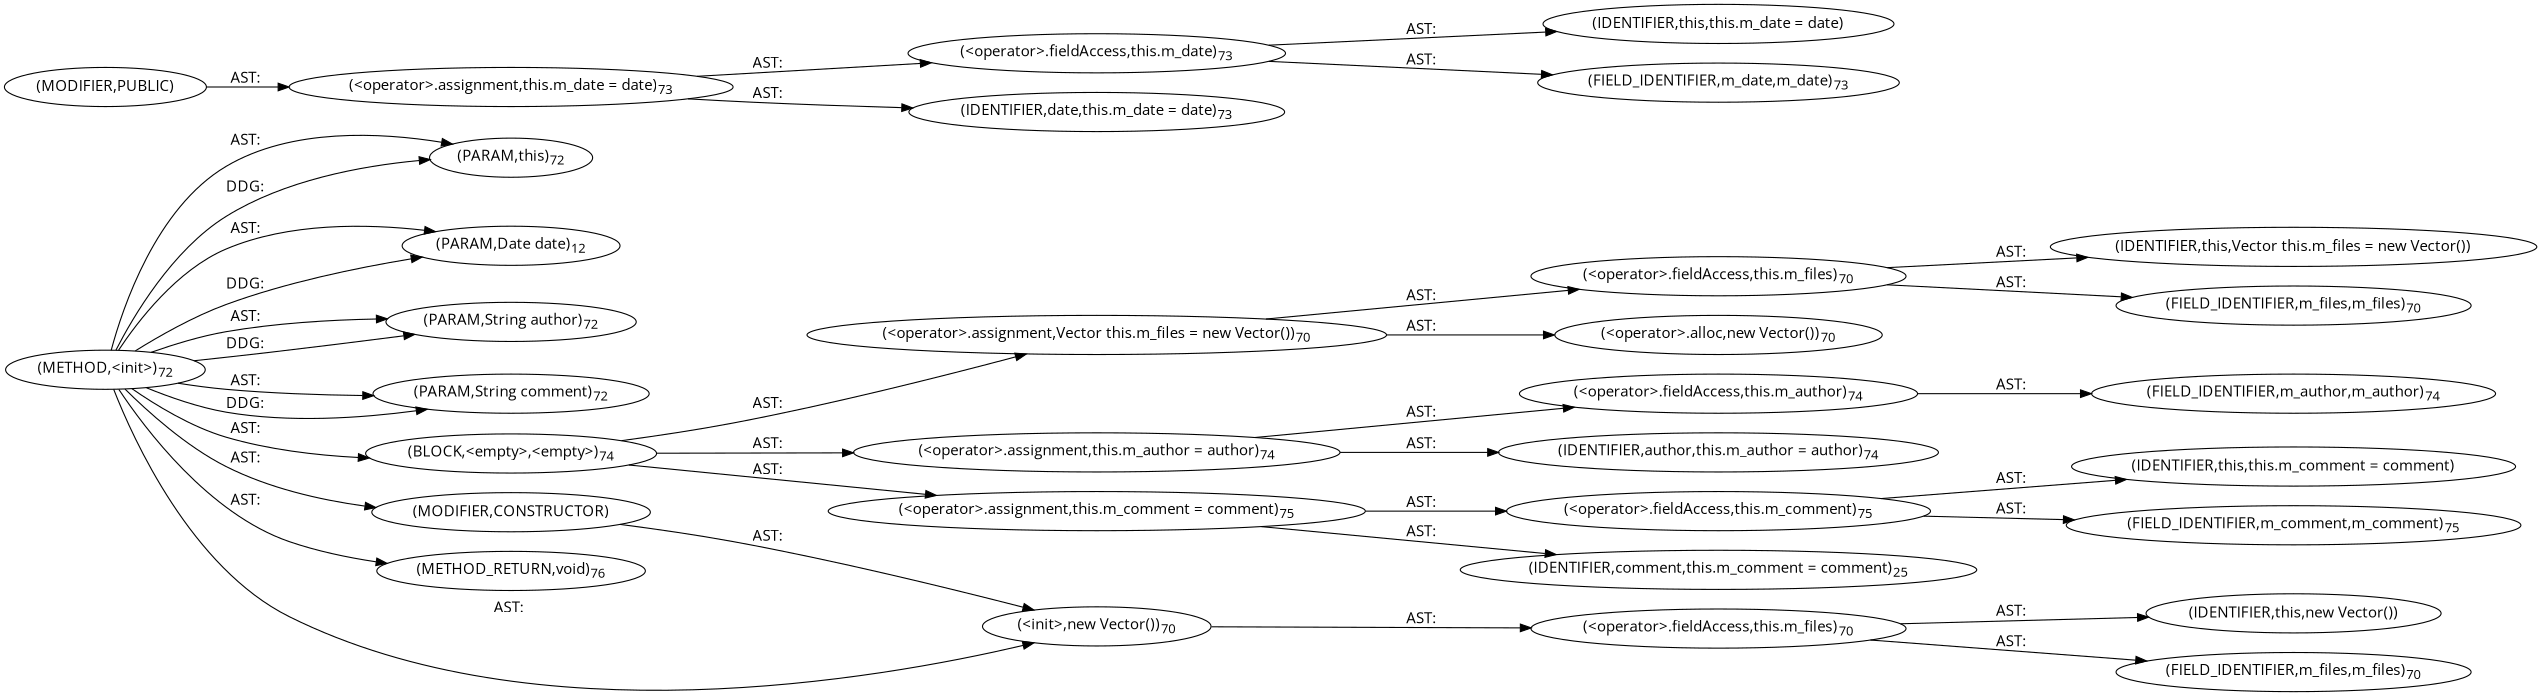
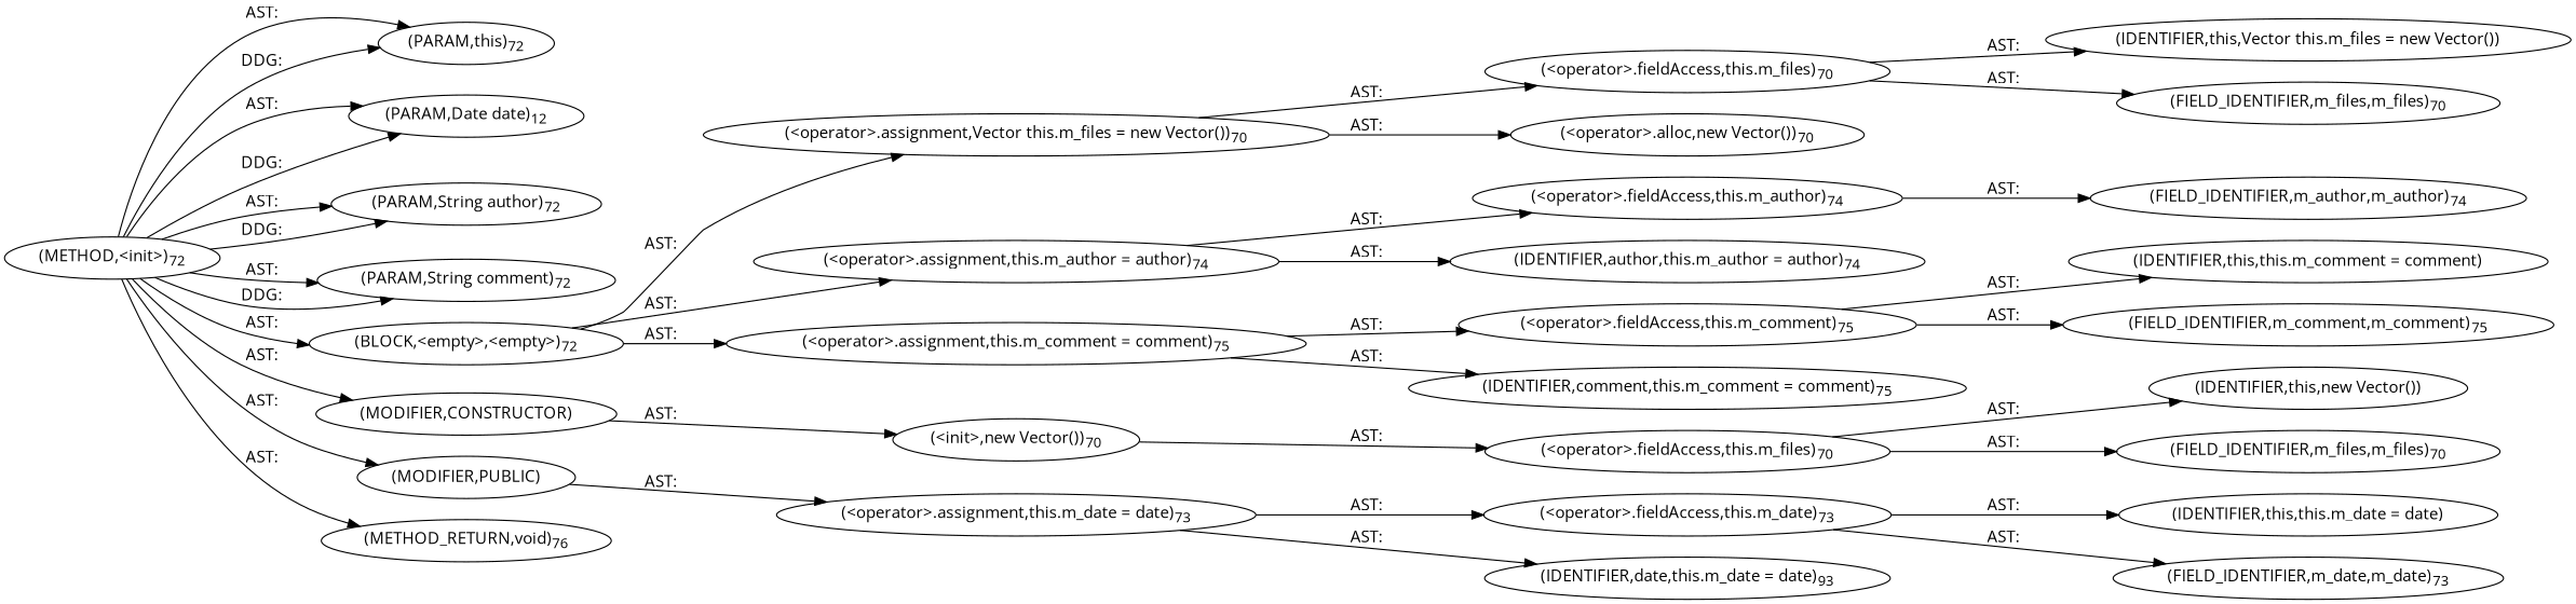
  digraph {
    fontname="Open Sans"
    rankdir=LR
    node [fontname="Open Sans"]
    edge [fontname="Open Sans"]
    n1 [label=<(METHOD,&lt;init&gt;)<SUB>72</SUB>>]
    n2 [label=<(PARAM,this)<SUB>72</SUB>>]
    n3 [label=<(PARAM,Date date)<SUB>12</SUB>>]
    n4 [label=<(PARAM,String author)<SUB>72</SUB>>]
    n5 [label=<(PARAM,String comment)<SUB>72</SUB>>]
-   n6 [label=<(BLOCK,&lt;empty&gt;,&lt;empty&gt;)<SUB>74</SUB>>]
+   n6 [label=<(BLOCK,&lt;empty&gt;,&lt;empty&gt;)<SUB>72</SUB>>]
    n7 [label=<(MODIFIER,CONSTRUCTOR)>]
    n8 [label=<(MODIFIER,PUBLIC)>]
    n9 [label=<(METHOD_RETURN,void)<SUB>76</SUB>>]
    n10 [label=<(&lt;operator&gt;.assignment,Vector this.m_files = new Vector())<SUB>70</SUB>>]
    n11 [label=<(&lt;operator&gt;.assignment,this.m_author = author)<SUB>74</SUB>>]
    n12 [label=<(&lt;operator&gt;.assignment,this.m_comment = comment)<SUB>75</SUB>>]
    n13 [label=<(&lt;init&gt;,new Vector())<SUB>70</SUB>>]
    n14 [label=<(&lt;operator&gt;.assignment,this.m_date = date)<SUB>73</SUB>>]
    n15 [label=<(&lt;operator&gt;.fieldAccess,this.m_files)<SUB>70</SUB>>]
    n16 [label=<(&lt;operator&gt;.alloc,new Vector())<SUB>70</SUB>>]
    n17 [label=<(&lt;operator&gt;.fieldAccess,this.m_files)<SUB>70</SUB>>]
    n18 [label=<(&lt;operator&gt;.fieldAccess,this.m_date)<SUB>73</SUB>>]
-   n19 [label=<(IDENTIFIER,date,this.m_date = date)<SUB>73</SUB>>]
+   n19 [label=<(IDENTIFIER,date,this.m_date = date)<SUB>93</SUB>>]
    n20 [label=<(&lt;operator&gt;.fieldAccess,this.m_author)<SUB>74</SUB>>]
    n21 [label=<(IDENTIFIER,author,this.m_author = author)<SUB>74</SUB>>]
    n22 [label=<(&lt;operator&gt;.fieldAccess,this.m_comment)<SUB>75</SUB>>]
-   n23 [label=<(IDENTIFIER,comment,this.m_comment = comment)<SUB>25</SUB>>]
+   n23 [label=<(IDENTIFIER,comment,this.m_comment = comment)<SUB>75</SUB>>]
    n24 [label=<(IDENTIFIER,this,Vector this.m_files = new Vector())>]
    n25 [label=<(FIELD_IDENTIFIER,m_files,m_files)<SUB>70</SUB>>]
    n26 [label=<(IDENTIFIER,this,new Vector())>]
    n27 [label=<(FIELD_IDENTIFIER,m_files,m_files)<SUB>70</SUB>>]
    n28 [label=<(IDENTIFIER,this,this.m_date = date)>]
    n29 [label=<(FIELD_IDENTIFIER,m_date,m_date)<SUB>73</SUB>>]
    n30 [label=<(FIELD_IDENTIFIER,m_author,m_author)<SUB>74</SUB>>]
    n31 [label=<(IDENTIFIER,this,this.m_comment = comment)>]
    n32 [label=<(FIELD_IDENTIFIER,m_comment,m_comment)<SUB>75</SUB>>]
    n1 -> n2 [label="AST: "]
    n1 -> n2 [label="DDG: "]
    n1 -> n3 [label="AST: "]
    n1 -> n3 [label="DDG: "]
    n1 -> n4 [label="AST: "]
    n1 -> n4 [label="DDG: "]
    n1 -> n5 [label="AST: "]
    n1 -> n5 [label="DDG: "]
    n1 -> n6 [label="AST: "]
    n1 -> n7 [label="AST: "]
-   n1 -> n13 [label="AST: "]
+   n1 -> n8 [label="AST: "]
    n1 -> n9 [label="AST: "]
    n6 -> n10 [label="AST: "]
    n6 -> n11 [label="AST: "]
    n6 -> n12 [label="AST: "]
    n7 -> n13 [label="AST: "]
    n8 -> n14 [label="AST: "]
    n10 -> n15 [label="AST: "]
    n10 -> n16 [label="AST: "]
    n11 -> n20 [label="AST: "]
    n11 -> n21 [label="AST: "]
    n12 -> n22 [label="AST: "]
    n12 -> n23 [label="AST: "]
    n13 -> n17 [label="AST: "]
    n14 -> n18 [label="AST: "]
    n14 -> n19 [label="AST: "]
    n15 -> n24 [label="AST: "]
    n15 -> n25 [label="AST: "]
    n17 -> n26 [label="AST: "]
    n17 -> n27 [label="AST: "]
    n18 -> n28 [label="AST: "]
    n18 -> n29 [label="AST: "]
    n20 -> n30 [label="AST: "]
    n22 -> n31 [label="AST: "]
    n22 -> n32 [label="AST: "]
  }
